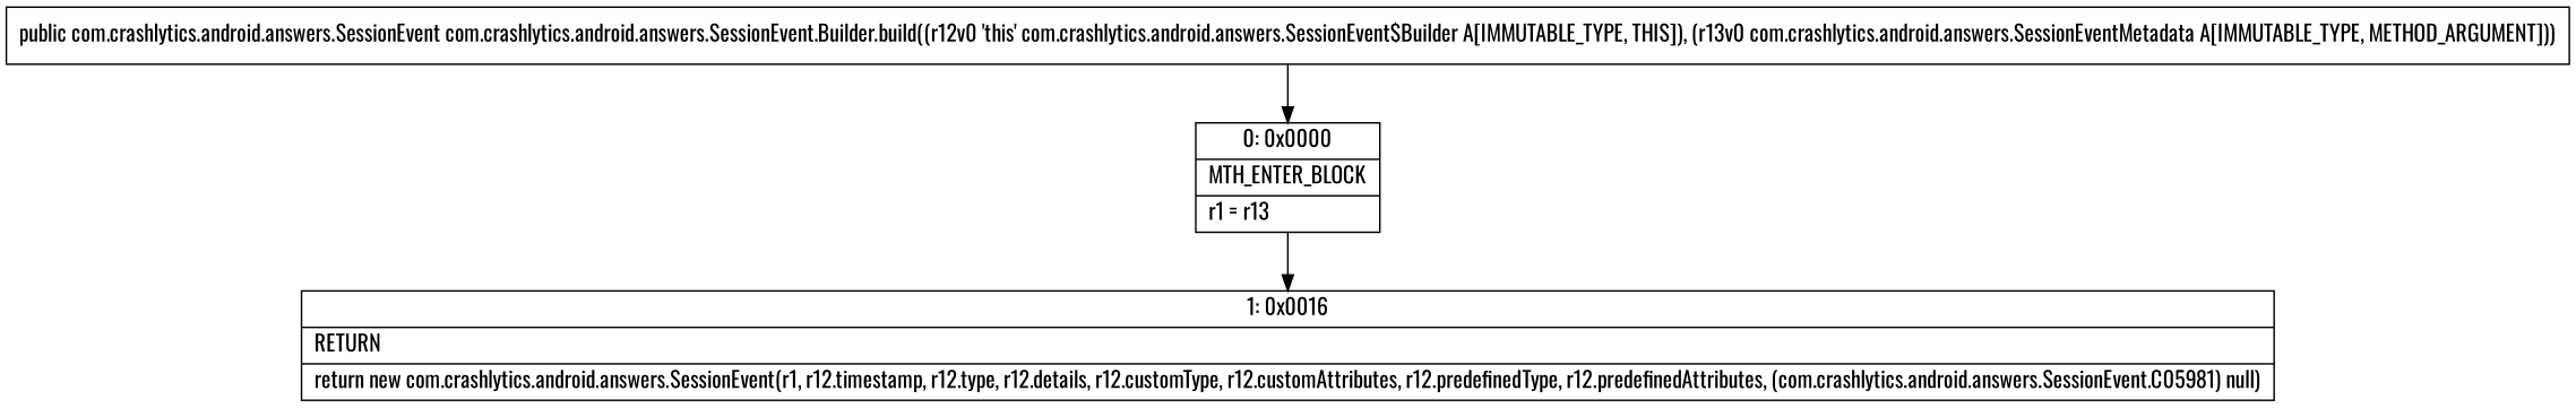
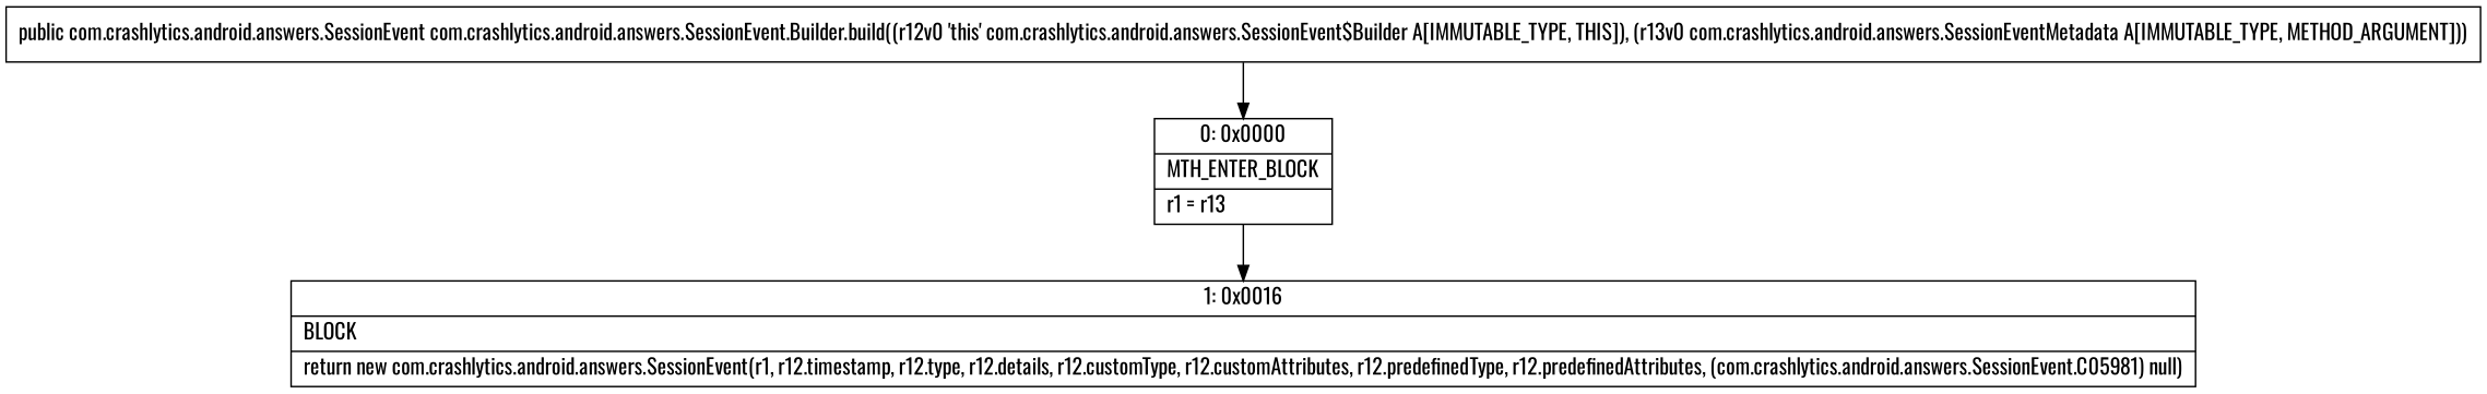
  digraph {
    fontname=Oswald
    node [shape=record fontname=Oswald]
    edge [fontname=Oswald]
    n1 [label="{0\:\ 0x0000|MTH_ENTER_BLOCK\l|r1 = r13\l}"]
-   n2 [label="{1\:\ 0x0016|RETURN\l|return new com.crashlytics.android.answers.SessionEvent(r1, r12.timestamp, r12.type, r12.details, r12.customType, r12.customAttributes, r12.predefinedType, r12.predefinedAttributes, (com.crashlytics.android.answers.SessionEvent.C05981) null)\l}"]
+   n2 [label="{1\:\ 0x0016|BLOCK\l|return new com.crashlytics.android.answers.SessionEvent(r1, r12.timestamp, r12.type, r12.details, r12.customType, r12.customAttributes, r12.predefinedType, r12.predefinedAttributes, (com.crashlytics.android.answers.SessionEvent.C05981) null)\l}"]
    n3 [label="{public com.crashlytics.android.answers.SessionEvent com.crashlytics.android.answers.SessionEvent.Builder.build((r12v0 'this' com.crashlytics.android.answers.SessionEvent$Builder A[IMMUTABLE_TYPE, THIS]), (r13v0 com.crashlytics.android.answers.SessionEventMetadata A[IMMUTABLE_TYPE, METHOD_ARGUMENT])) }"]
    n1 -> n2
    n3 -> n1
  }
